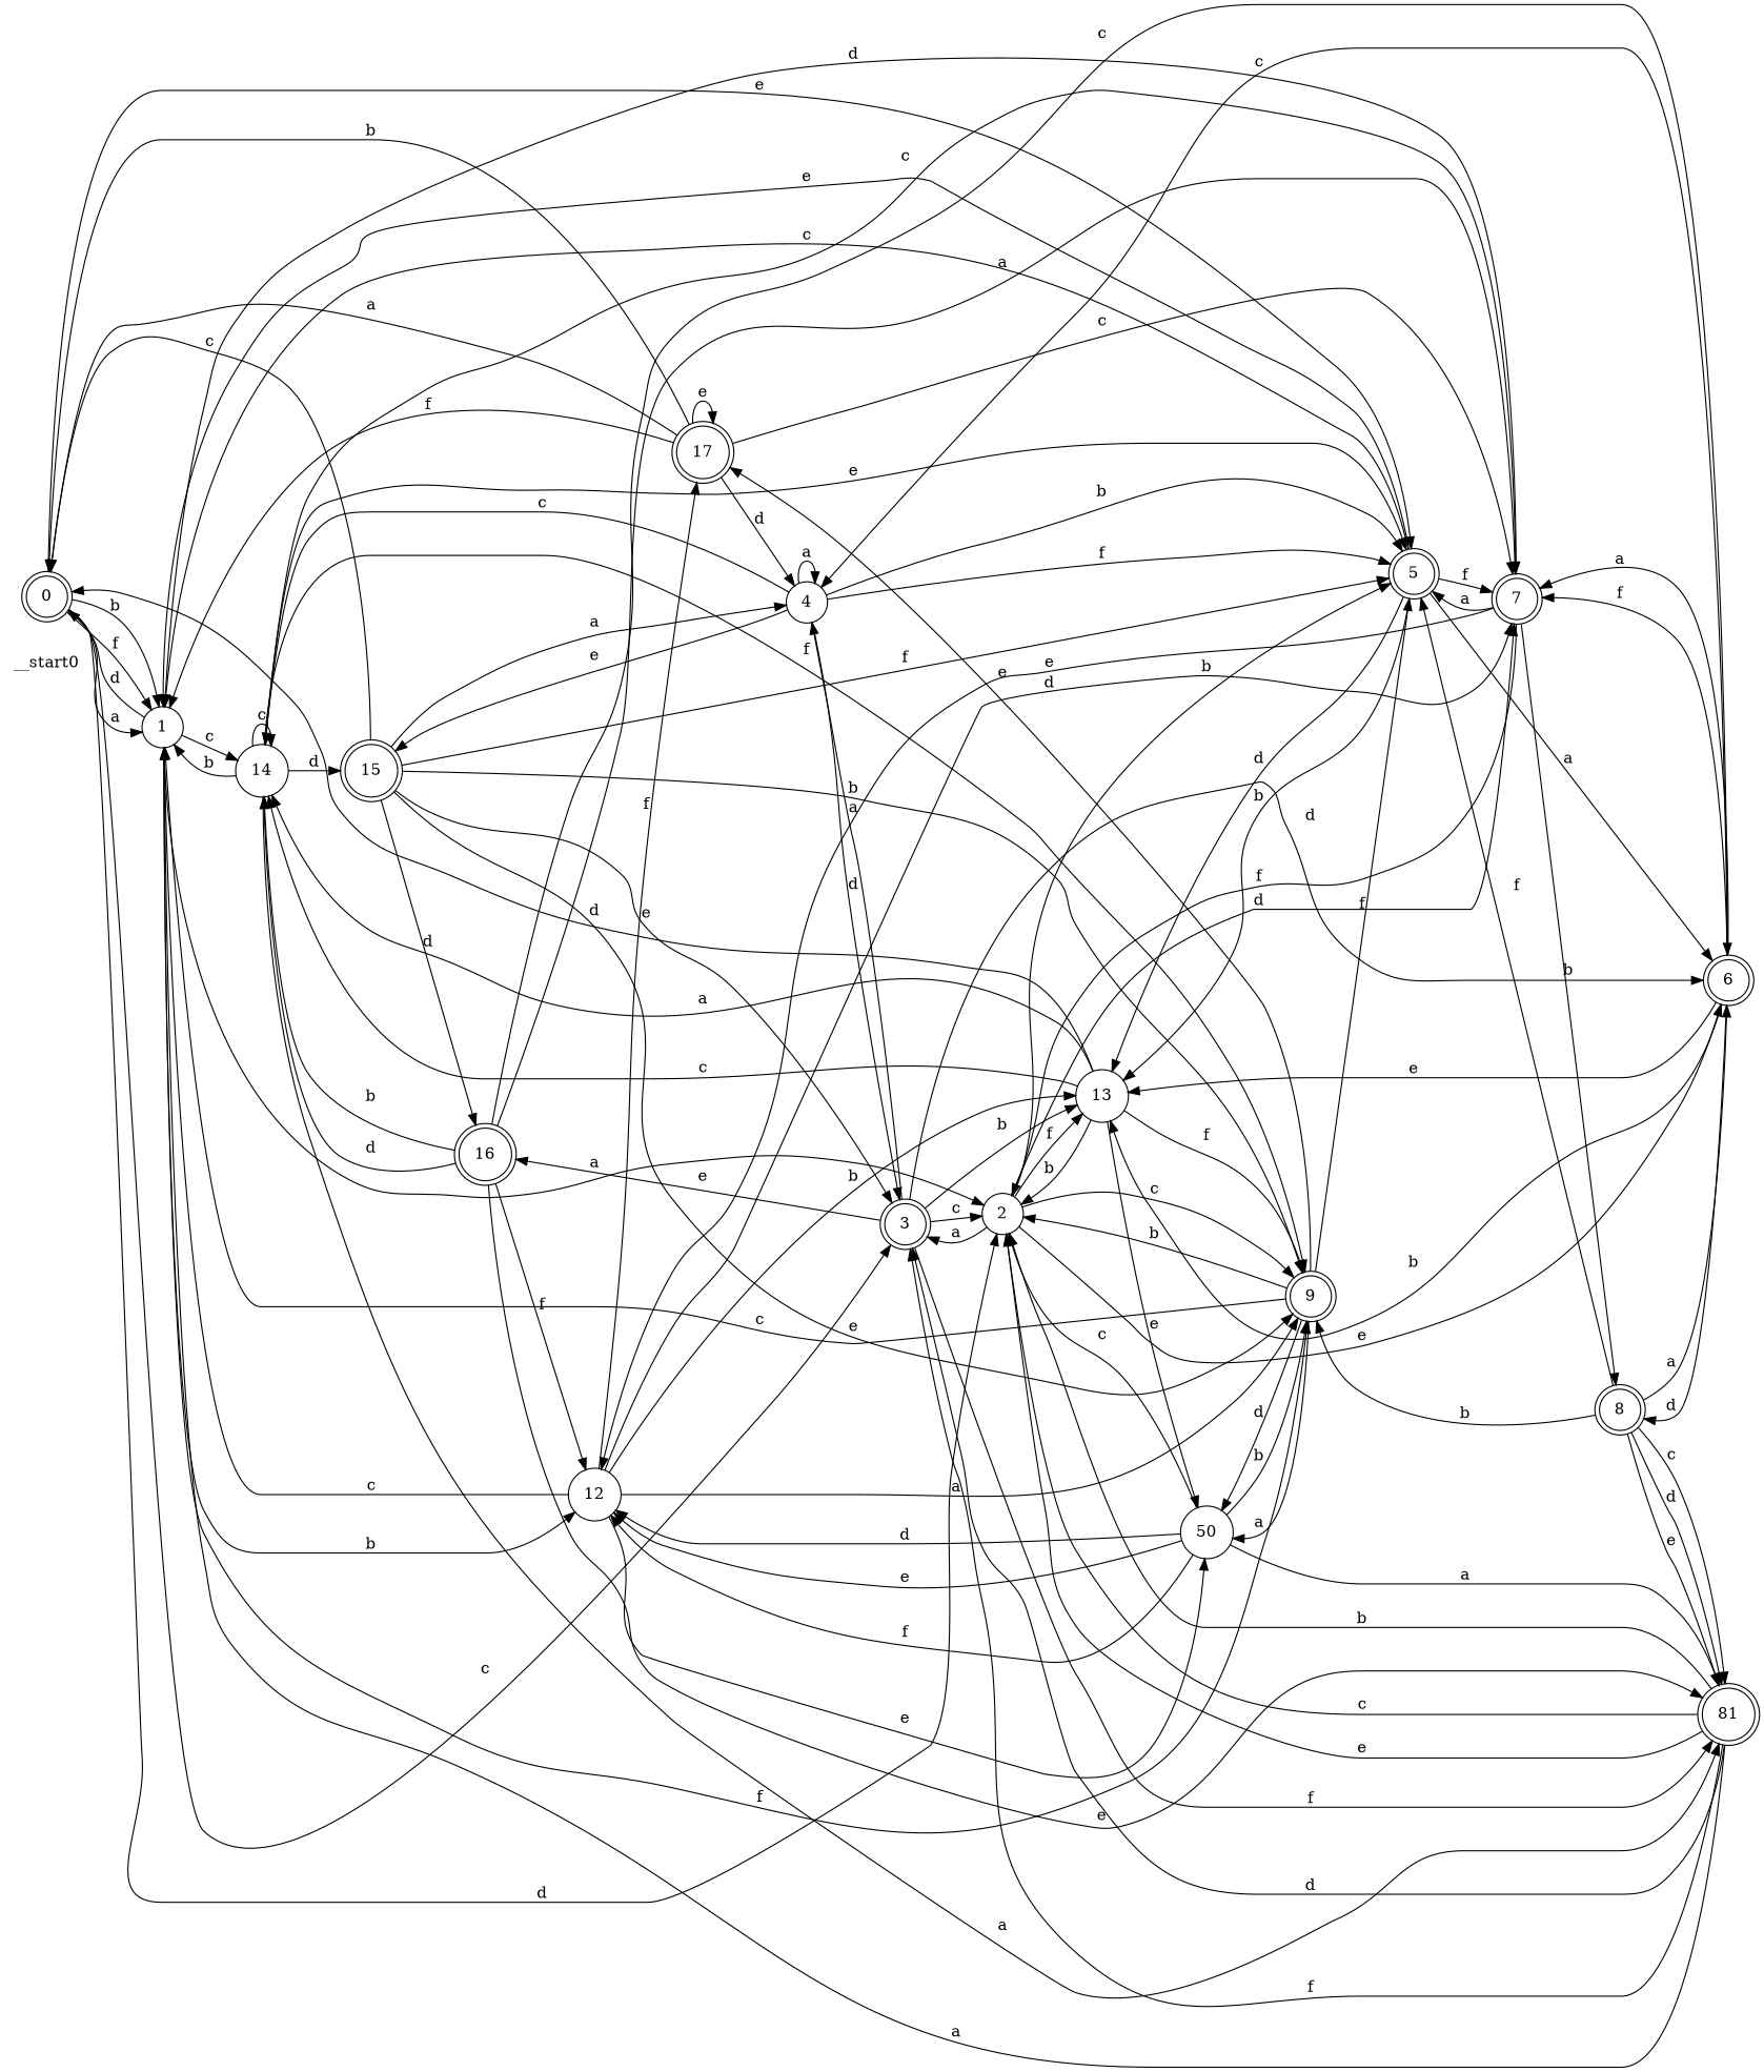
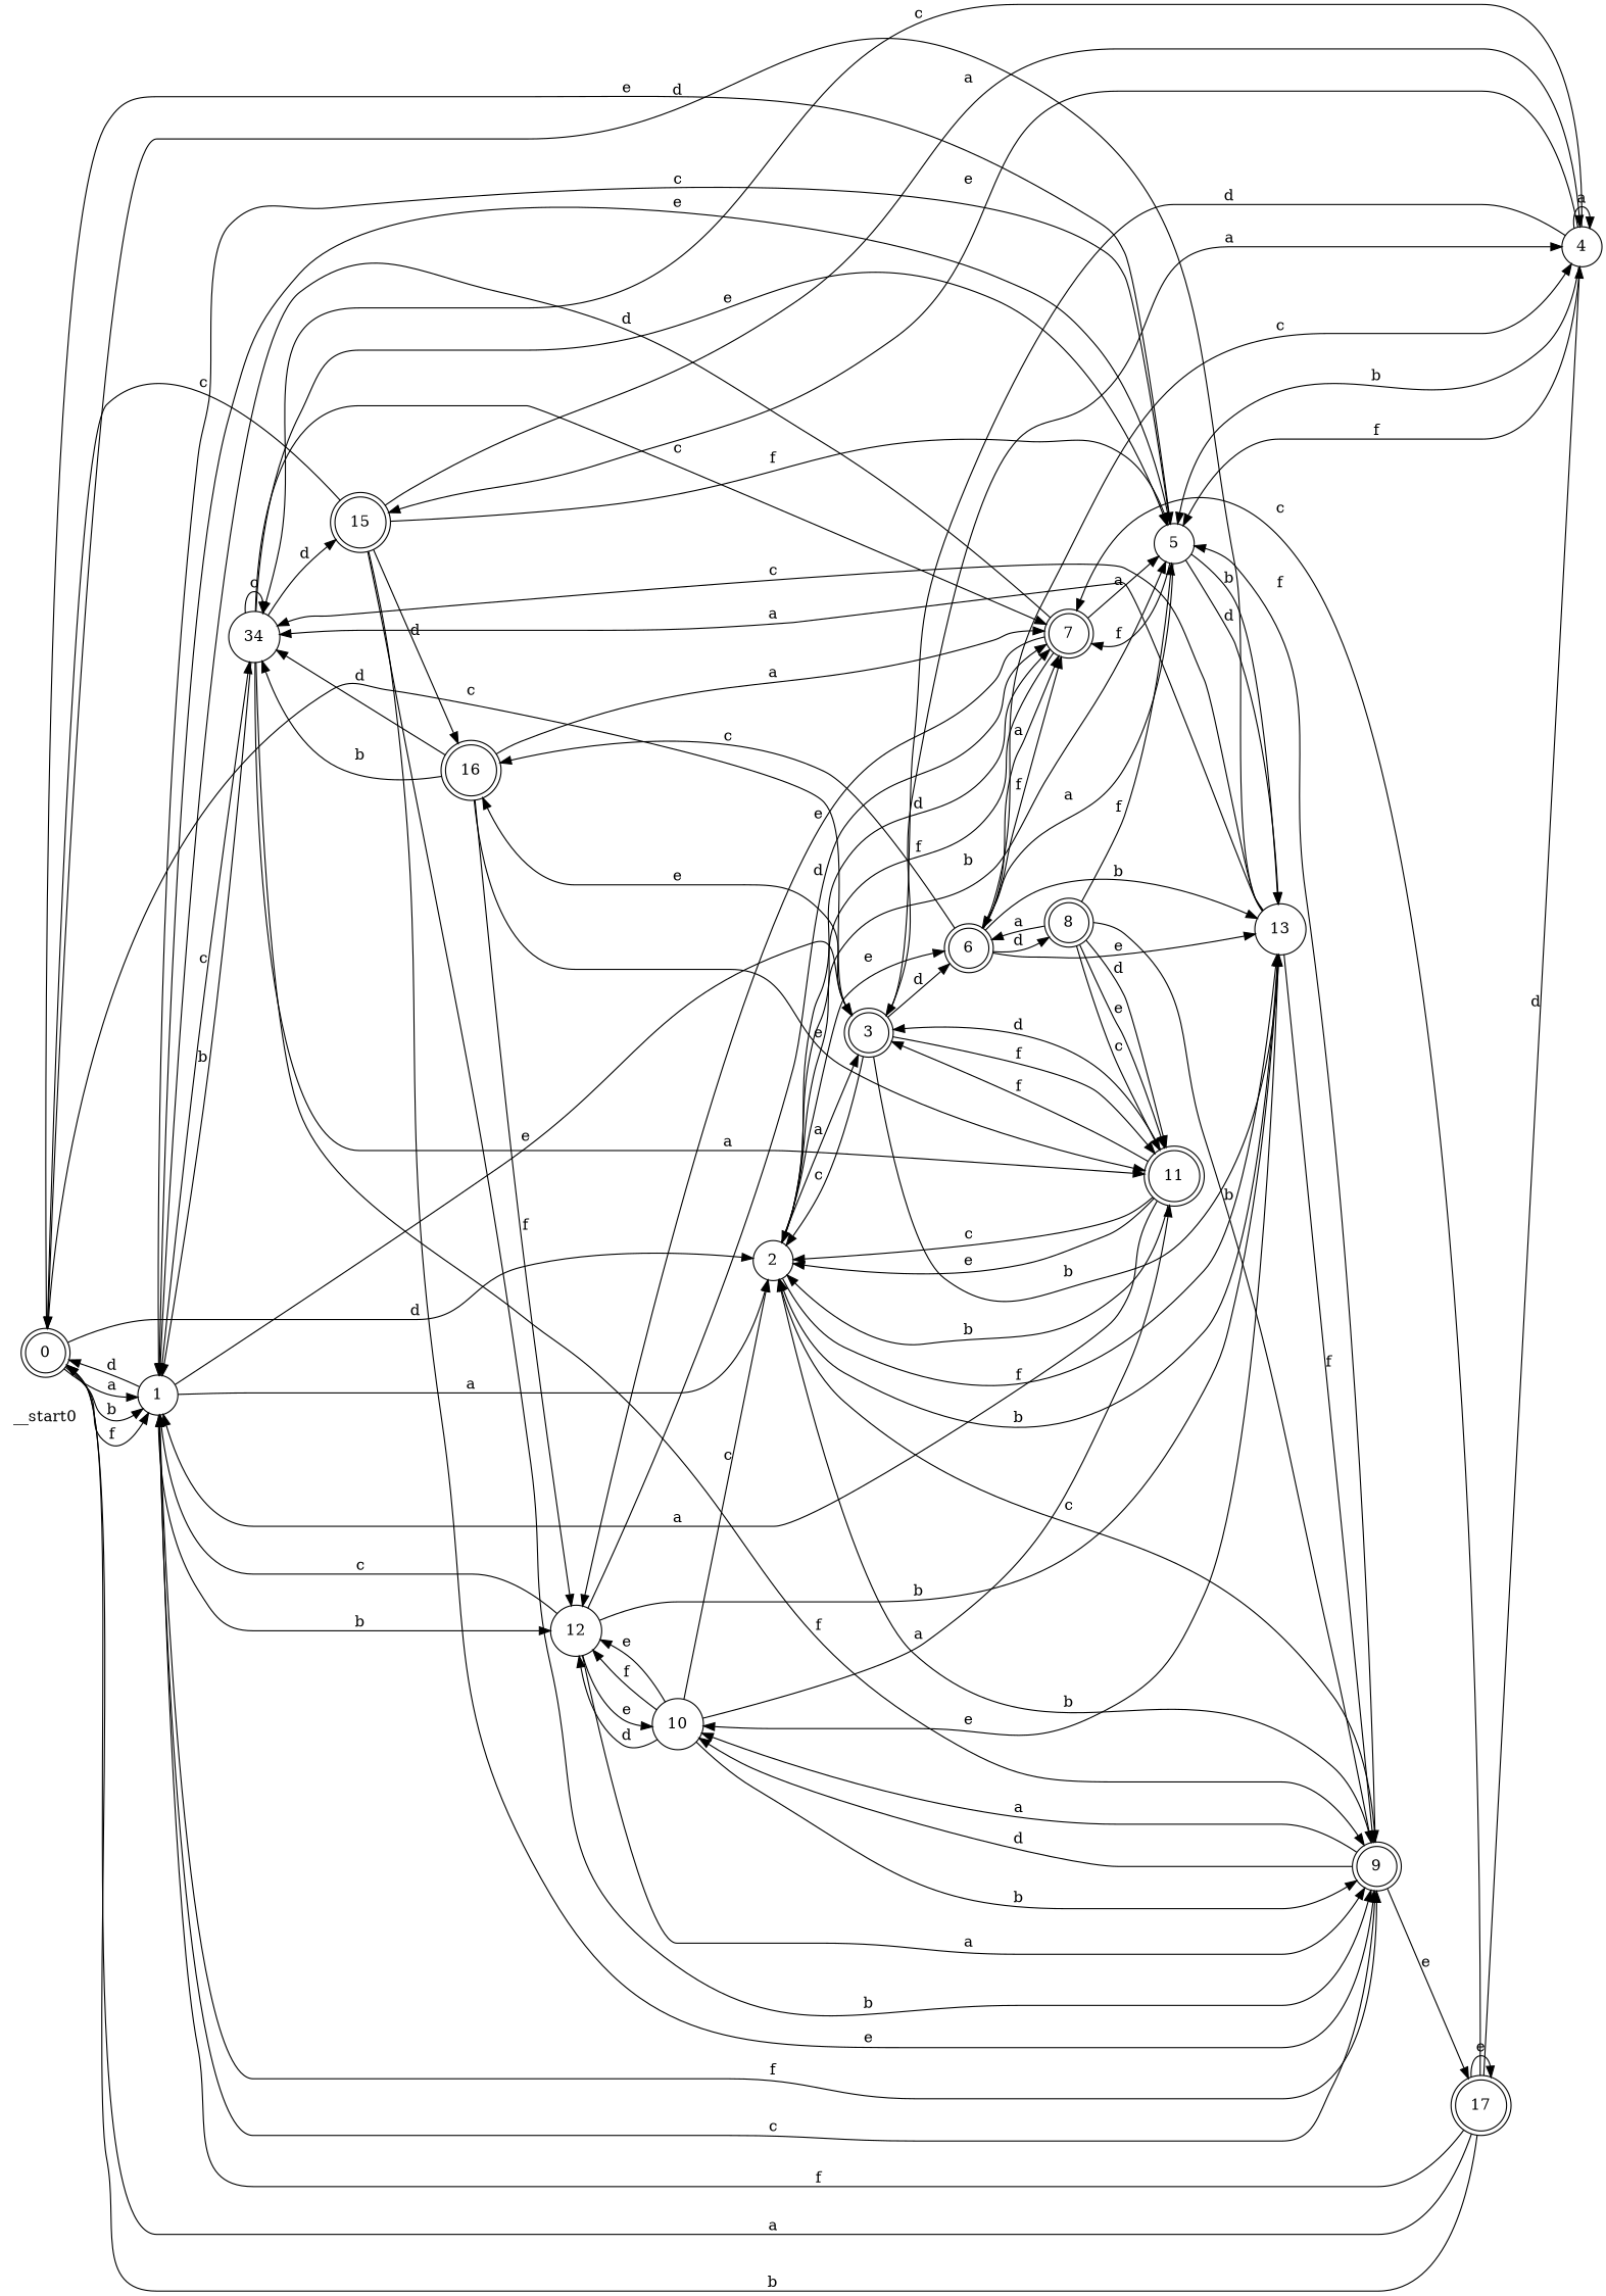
  digraph {
    rankdir=LR
    node [shape=doublecircle color=black fillcolor=white style="rounded,filled"]
    __start0 [shape=none color="" fillcolor="" style=""]
    n2 [label=0]
    n3 [label=1 shape=circle style=filled]
    n4 [label=2 shape=circle style=filled]
    n5 [label=3]
-   n6 [label=5]
+   n6 [label=5 shape=circle]
    n7 [label=9]
    n8 [label=12 shape=circle style=filled]
-   n9 [label=14 shape=circle style=filled]
+   n9 [label=34 shape=circle style=filled]
    n10 [label=6]
    n11 [label=7]
    n12 [label=13 shape=circle style=filled]
    n13 [label=4 shape=circle style=filled]
-   n14 [label=81]
+   n14 [label=11]
    n15 [label=16]
-   n16 [label=50 shape=circle style=filled]
+   n16 [label=10 shape=circle style=filled]
    n17 [label=17]
    n18 [label=15]
    n19 [label=8]
    n2 -> n3 [label=a]
    n2 -> n3 [label=b]
    n2 -> n3 [label=f]
    n2 -> n4 [label=d]
    n2 -> n5 [label=c]
    n2 -> n6 [label=e]
    n3 -> n2 [label=d]
    n3 -> n4 [label=a]
-   n18 -> n5 [label=e]
+   n3 -> n5 [label=e]
    n3 -> n7 [label=f]
    n3 -> n8 [label=b]
    n3 -> n9 [label=c]
    n4 -> n5 [label=a]
    n4 -> n6 [label=b]
    n4 -> n7 [label=c]
    n4 -> n10 [label=e]
    n4 -> n11 [label=d]
    n4 -> n12 [label=f]
    n5 -> n4 [label=c]
    n5 -> n10 [label=d]
    n5 -> n12 [label=b]
    n5 -> n13 [label=a]
    n5 -> n14 [label=f]
    n5 -> n15 [label=e]
    n6 -> n3 [label=c]
    n6 -> n3 [label=e]
    n6 -> n10 [label=a]
    n6 -> n11 [label=f]
    n6 -> n12 [label=b]
    n6 -> n12 [label=d]
    n7 -> n3 [label=c]
    n7 -> n4 [label=b]
    n7 -> n6 [label=f]
    n7 -> n16 [label=a]
    n7 -> n16 [label=d]
    n7 -> n17 [label=e]
    n8 -> n3 [label=c]
    n8 -> n7 [label=a]
    n8 -> n11 [label=d]
    n8 -> n12 [label=b]
    n8 -> n16 [label=e]
-   n8 -> n17 [label=f]
    n9 -> n3 [label=b]
    n9 -> n6 [label=e]
    n9 -> n7 [label=f]
    n9 -> n9 [label=c]
    n9 -> n11 [label=c]
    n9 -> n14 [label=a]
    n9 -> n18 [label=d]
    n10 -> n11 [label=a]
    n10 -> n11 [label=f]
    n10 -> n12 [label=b]
    n10 -> n12 [label=e]
    n10 -> n13 [label=c]
    n10 -> n19 [label=d]
    n11 -> n3 [label=d]
    n11 -> n4 [label=f]
    n11 -> n6 [label=a]
    n11 -> n8 [label=e]
-   n11 -> n19 [label=b]
    n12 -> n2 [label=d]
    n12 -> n4 [label=b]
    n12 -> n7 [label=f]
    n12 -> n9 [label=a]
    n12 -> n9 [label=c]
    n12 -> n16 [label=e]
    n13 -> n5 [label=d]
    n13 -> n6 [label=b]
    n13 -> n6 [label=f]
    n13 -> n9 [label=c]
    n13 -> n13 [label=a]
    n13 -> n18 [label=e]
    n14 -> n3 [label=a]
    n14 -> n4 [label=b]
    n14 -> n4 [label=c]
    n14 -> n4 [label=e]
    n14 -> n5 [label=d]
    n14 -> n5 [label=f]
    n15 -> n8 [label=f]
    n15 -> n9 [label=b]
    n15 -> n9 [label=d]
-   n15 -> n10 [label=c]
+   n10 -> n15 [label=c]
    n15 -> n11 [label=a]
    n15 -> n14 [label=e]
    n16 -> n4 [label=c]
    n16 -> n7 [label=b]
    n16 -> n8 [label=d]
    n16 -> n8 [label=e]
    n16 -> n8 [label=f]
    n16 -> n14 [label=a]
    n17 -> n2 [label=a]
    n17 -> n2 [label=b]
    n17 -> n3 [label=f]
    n17 -> n11 [label=c]
    n17 -> n13 [label=d]
    n17 -> n17 [label=e]
    n18 -> n2 [label=c]
    n18 -> n6 [label=f]
    n18 -> n7 [label=b]
    n18 -> n7 [label=e]
    n18 -> n13 [label=a]
    n18 -> n15 [label=d]
    n19 -> n6 [label=f]
    n19 -> n7 [label=b]
    n19 -> n10 [label=a]
    n19 -> n14 [label=c]
    n19 -> n14 [label=d]
    n19 -> n14 [label=e]
  }
